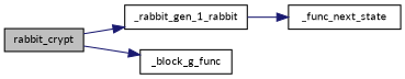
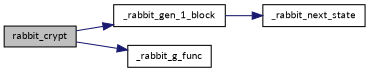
  digraph {
    fontname=Lato
    rankdir=LR
    node [color=black fillcolor=white fontname=Lato fontsize=10 shape=record style=filled]
    edge [color=midnightblue fontname=Lato fontsize=10 labelfontname=Helvetica labelfontsize=10 style=solid]
    n1 [fillcolor=grey75 fontcolor=black height=0.2 label=rabbit_crypt width=0.4]
-   n2 [height=0.2 label=_rabbit_gen_1_rabbit width=0.4]
-   n3 [height=0.2 label=_block_g_func width=0.4]
-   n4 [height=0.2 label=_func_next_state width=0.4]
+   n2 [height=0.2 label=_rabbit_gen_1_block width=0.4]
+   n3 [height=0.2 label=_rabbit_g_func width=0.4]
+   n4 [height=0.2 label=_rabbit_next_state width=0.4]
    n1 -> n2
    n1 -> n3
    n2 -> n4
  }
